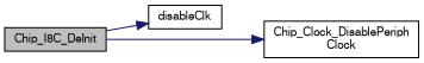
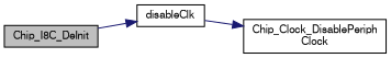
  digraph {
    rankdir=LR
    node [color=black fillcolor=white fontname=FreeSans fontsize=10 shape=record style=filled]
    edge [color=midnightblue fontname=FreeSans fontsize=10 labelfontname=FreeSans labelfontsize=10 style=solid]
    n1 [fillcolor=grey75 fontcolor=black height=0.2 label=Chip_I8C_DeInit width=0.4]
    n2 [height=0.2 label=disableClk width=0.4]
    n3 [height=0.2 label="Chip_Clock_DisablePeriph\lClock" width=0.4]
    n1 -> n2
-   n1 -> n3
+   n2 -> n3
  }
